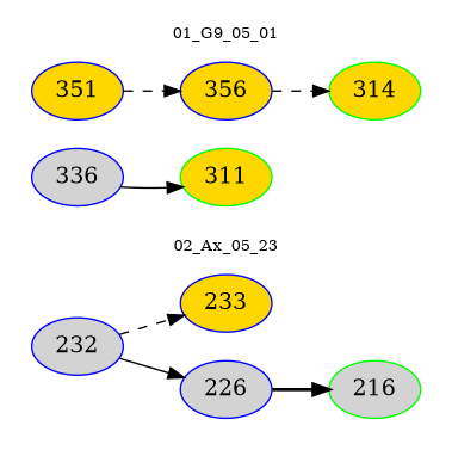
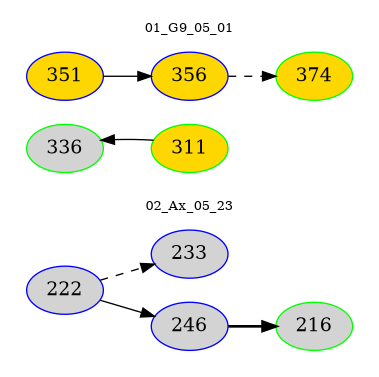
  digraph {
    fontname="DejaVu Serif"
    rankdir=LR
    node [color=blue fillcolor=lightgrey fontname="DejaVu Serif" style=filled]
    edge [color=black fontname="DejaVu Serif" style=solid]
-   n1 [label=232]
-   n2 [label=226]
-   n3 [fillcolor=gold label=233]
+   n1 [label=222]
+   n2 [label=246]
+   n3 [label=233]
    n4 [color=green label=216]
    n5 [fillcolor=gold label=351]
-   n6 [label=336]
+   n6 [color=green label=336]
    n7 [fillcolor=gold label=356]
    n8 [color=green fillcolor=gold label=311]
-   n9 [color=green fillcolor=gold label=314]
+   n9 [color=green fillcolor=gold label=374]
    subgraph cluster_1 {
      color=white
      fontsize=10
      label="02_Ax_05_23"
      n1
      n2
      n3
      n4
    }
    subgraph cluster_2 {
      color=white
      fontsize=10
      label="01_G9_05_01"
      n5
      n6
      n7
      n8
      n9
    }
    n1 -> n2
    n1 -> n3 [style=dashed]
    n2 -> n4 [style=bold]
-   n5 -> n7 [style=dashed]
-   n6 -> n8
+   n5 -> n7
+   n8 -> n6
    n7 -> n9 [style=dashed]
  }
